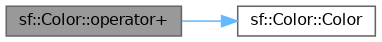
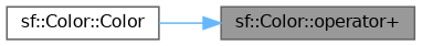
  digraph {
    rankdir=LR
    node [fontname=Helvetica fontsize=10 shape=box style=filled]
    n1 [color=gray40 fillcolor=grey60 fontcolor=black height=0.2 label="sf::Color::operator+" width=0.4]
    n2 [color=grey40 fillcolor=white height=0.2 label="sf::Color::Color" width=0.4]
-   n1 -> n2 [color=steelblue1 fontname=Helvetica fontsize=10 labelfontname=Helvetica labelfontsize=10 style=solid]
+   n2 -> n1 [color=steelblue1 fontname=Helvetica fontsize=10 labelfontname=Helvetica labelfontsize=10 style=solid]
  }
